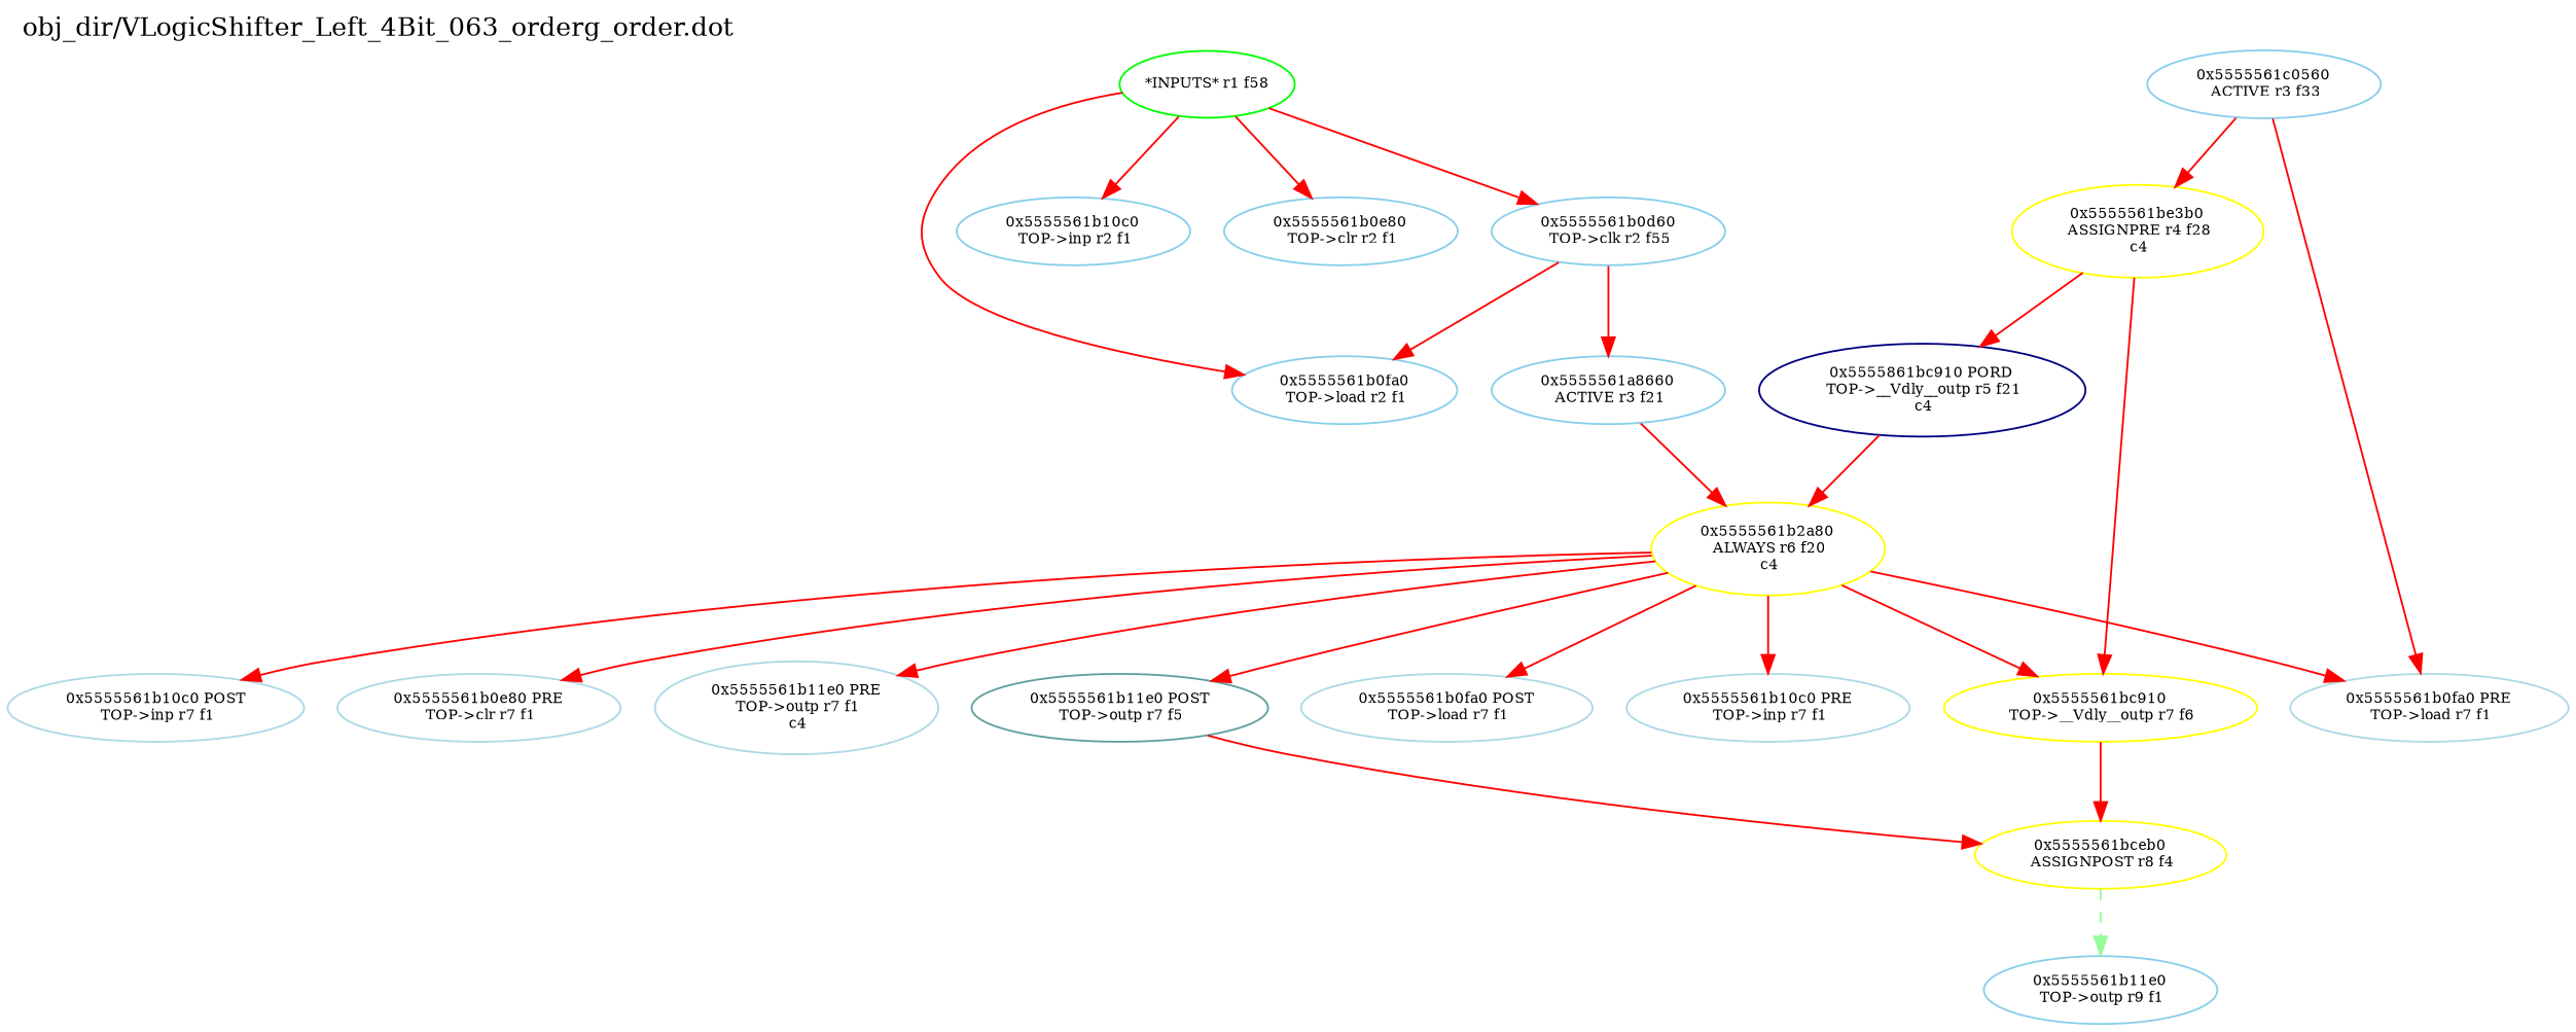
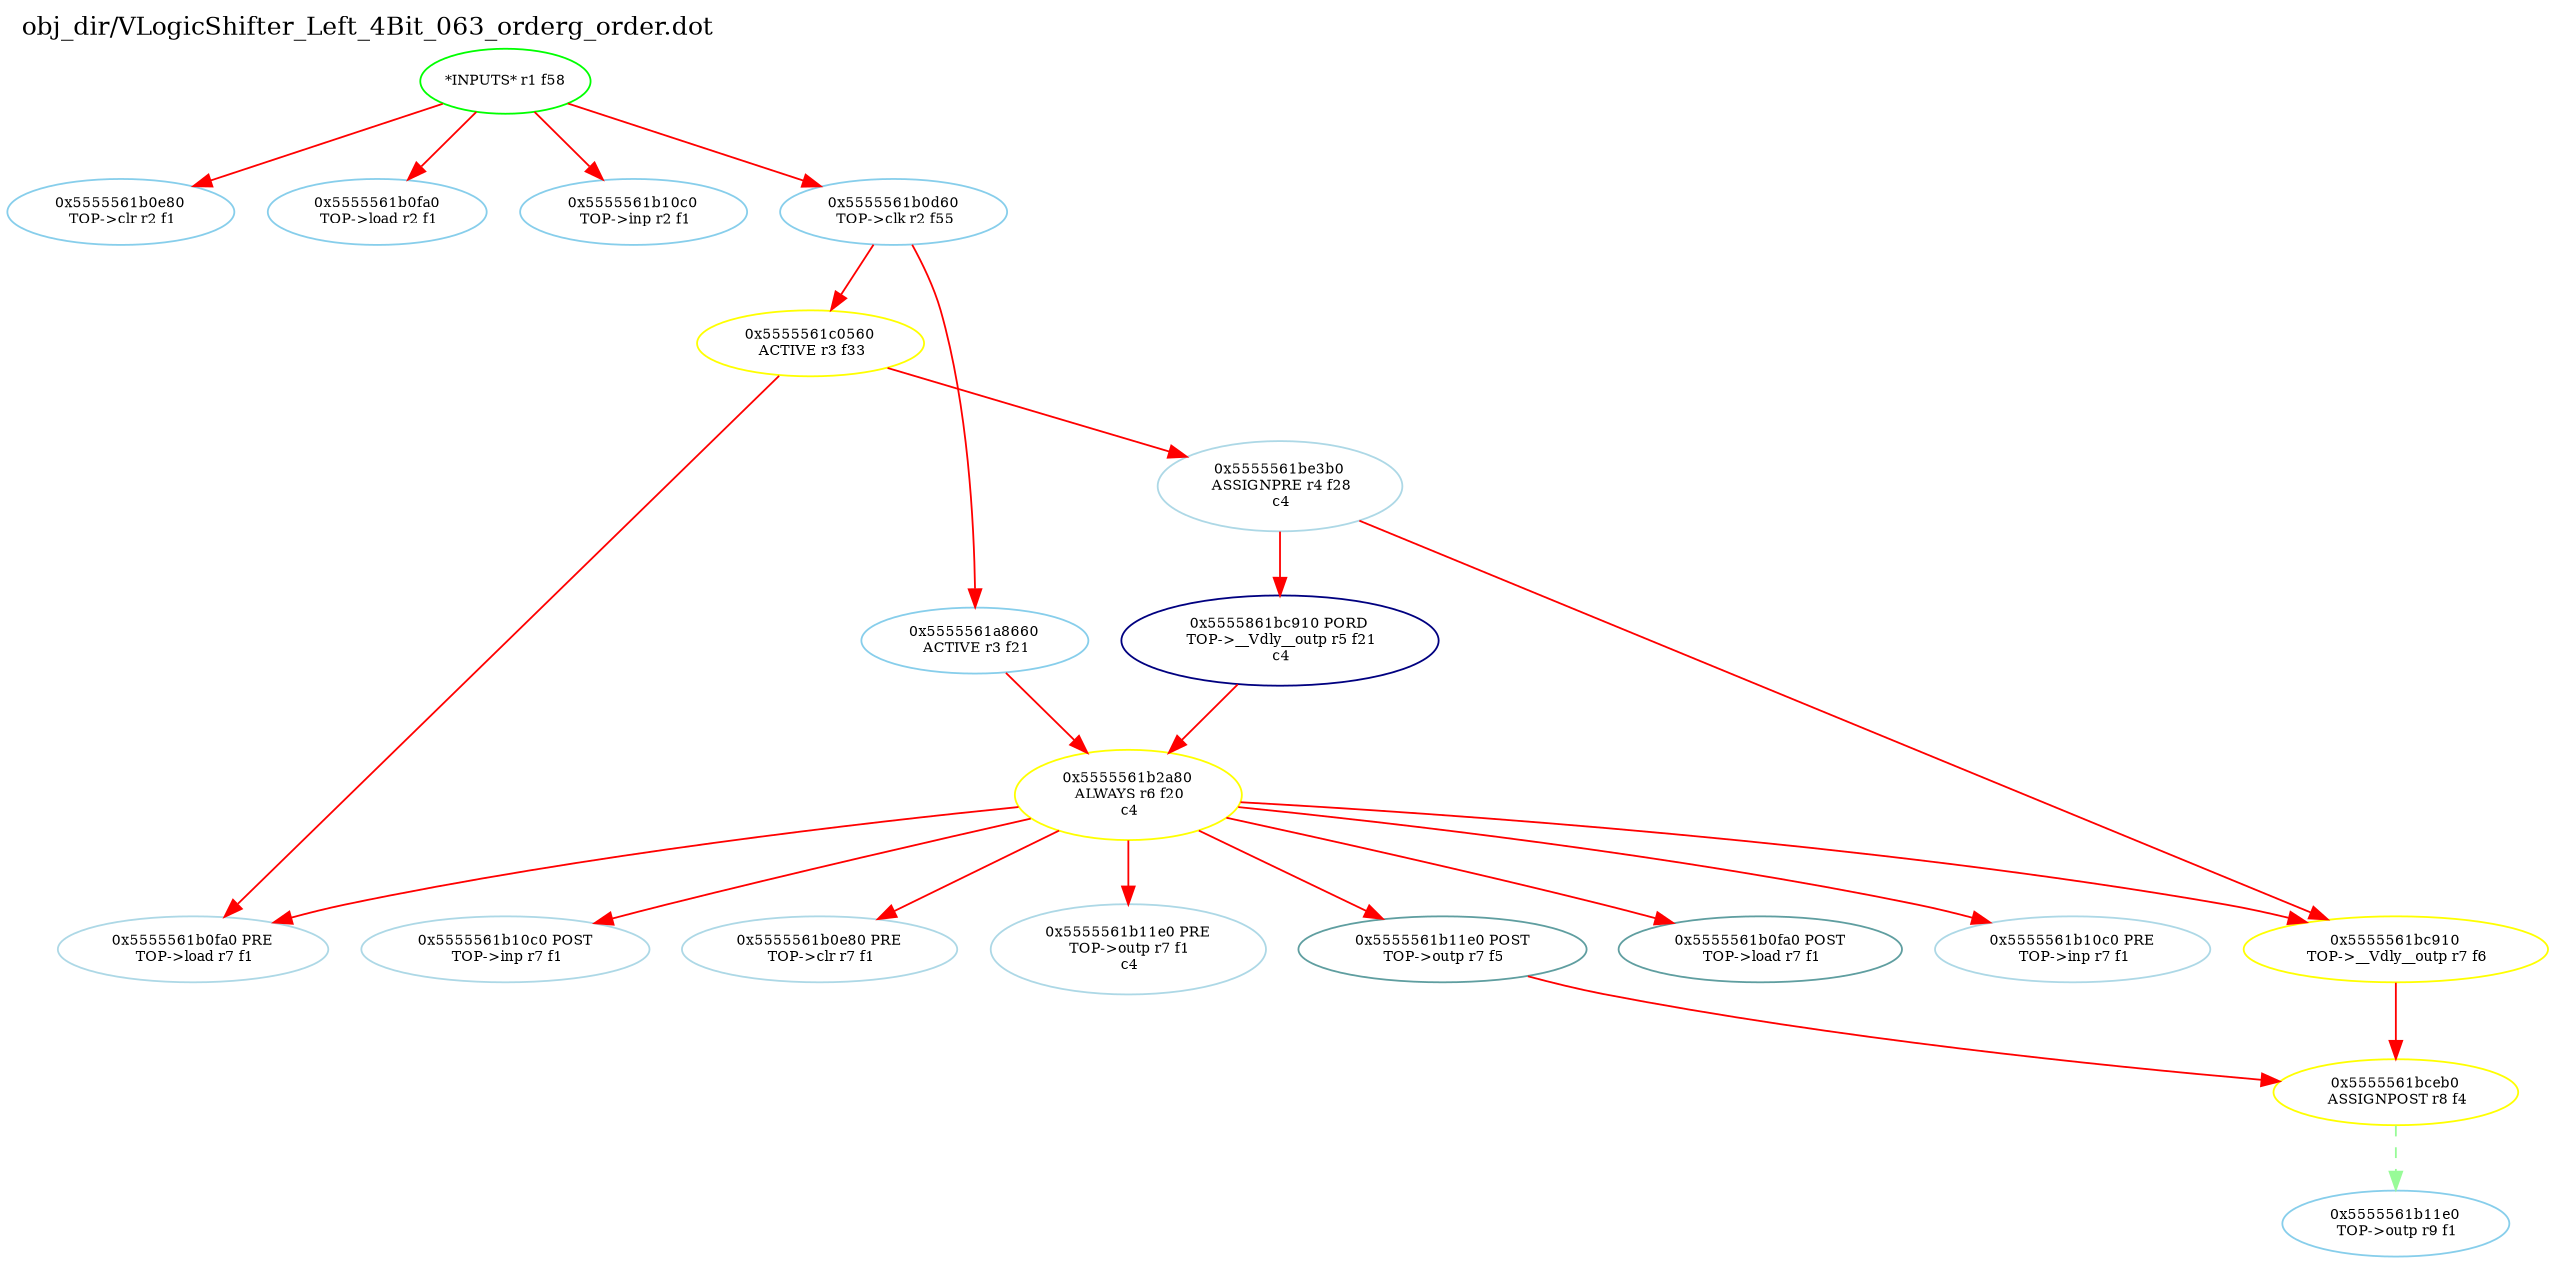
  digraph {
    label="obj_dir/VLogicShifter_Left_4Bit_063_orderg_order.dot"
    labeljust=l
    labelloc=t
    rankdir=TB
    node [color=skyblue fontsize=8]
    edge [color=red fontsize=8 weight=32]
    n1 [color=green label="*INPUTS* r1 f58"]
    n2 [label="0x5555561b0e80\n TOP->clr r2 f1"]
    n3 [label="0x5555561b0fa0\n TOP->load r2 f1"]
    n4 [label="0x5555561b10c0\n TOP->inp r2 f1"]
    n5 [label="0x5555561b0d60\n TOP->clk r2 f55"]
    n6 [label="0x5555561a8660\n ACTIVE r3 f21"]
-   n7 [label="0x5555561c0560\n ACTIVE r3 f33"]
+   n7 [color=yellow label="0x5555561c0560\n ACTIVE r3 f33"]
    n8 [color=yellow label="0x5555561b2a80\n ALWAYS r6 f20\n c4"]
-   n9 [color=yellow label="0x5555561be3b0\n ASSIGNPRE r4 f28\n c4"]
+   n9 [color=lightblue label="0x5555561be3b0\n ASSIGNPRE r4 f28\n c4"]
    n10 [color=lightblue label="0x5555561b0fa0 PRE\n TOP->load r7 f1"]
    n11 [color=yellow label="0x5555561bc910\n TOP->__Vdly__outp r7 f6"]
-   n12 [color=lightblue label="0x5555561b0fa0 POST\n TOP->load r7 f1"]
+   n12 [color=CadetBlue label="0x5555561b0fa0 POST\n TOP->load r7 f1"]
    n13 [color=lightblue label="0x5555561b10c0 PRE\n TOP->inp r7 f1"]
    n14 [color=lightblue label="0x5555561b10c0 POST\n TOP->inp r7 f1"]
    n15 [color=lightblue label="0x5555561b0e80 PRE\n TOP->clr r7 f1"]
    n16 [color=lightblue label="0x5555561b11e0 PRE\n TOP->outp r7 f1\n c4"]
    n17 [color=CadetBlue label="0x5555561b11e0 POST\n TOP->outp r7 f5"]
    n18 [color=NavyBlue label="0x5555861bc910 PORD\n TOP->__Vdly__outp r5 f21\n c4"]
    n19 [color=yellow label="0x5555561bceb0\n ASSIGNPOST r8 f4"]
    n20 [label="0x5555561b11e0\n TOP->outp r9 f1"]
    n1 -> n2 [weight=1]
    n1 -> n3 [weight=1]
    n1 -> n4 [weight=1]
    n1 -> n5 [weight=1]
    n5 -> n6 [weight=8]
-   n5 -> n3 [weight=8]
+   n5 -> n7 [weight=8]
    n6 -> n8
    n7 -> n9
    n7 -> n10
    n8 -> n10
    n8 -> n11
    n8 -> n12 [weight=2]
    n8 -> n13
    n8 -> n14 [weight=2]
    n8 -> n15
    n8 -> n16
    n8 -> n17 [weight=2]
    n9 -> n11
    n9 -> n18
    n11 -> n19 [weight=8]
    n17 -> n19 [weight=2]
    n18 -> n8
    n19 -> n20 [color=PaleGreen style=dashed weight=1]
  }
